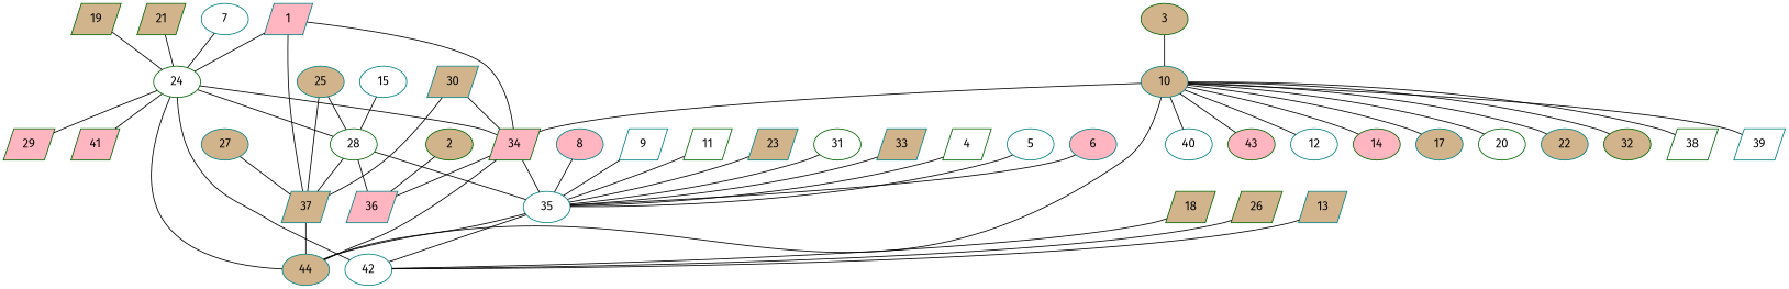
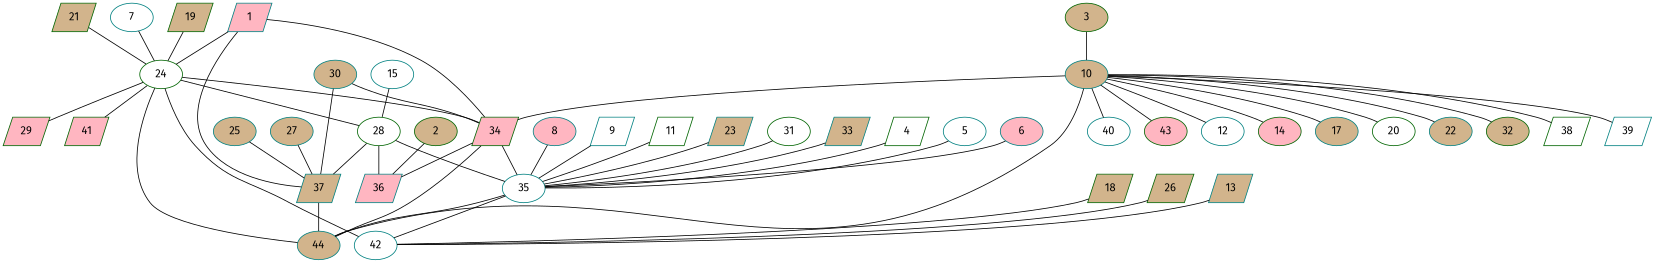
  graph {
    fontname="Fira Sans"
    node [color=teal fillcolor=tan fontname="Fira Sans" shape=ellipse style=filled]
    edge [fontname="Fira Sans" weight=1.0]
    1 [fillcolor=lightpink shape=parallelogram]
    24 [color=darkgreen fillcolor=white]
    34 [color=darkgreen fillcolor=lightpink shape=parallelogram]
    37 [shape=parallelogram]
    44
    42 [fillcolor=white]
    28 [color=darkgreen fillcolor=white]
    29 [color=darkgreen fillcolor=lightpink shape=parallelogram]
    41 [color=darkgreen fillcolor=lightpink shape=parallelogram]
    36 [fillcolor=lightpink shape=parallelogram]
    35 [fillcolor=white]
    2 [color=darkgreen]
    3 [color=darkgreen]
    10
    12 [fillcolor=white]
    14 [color=darkgreen fillcolor=lightpink]
    17
    20 [color=darkgreen fillcolor=white]
    22
    32 [color=darkgreen]
    38 [color=darkgreen fillcolor=white shape=parallelogram]
    39 [fillcolor=white shape=parallelogram]
    40 [fillcolor=white]
    43 [color=darkgreen fillcolor=lightpink]
    4 [color=darkgreen fillcolor=white shape=parallelogram]
    5 [fillcolor=white]
    6 [fillcolor=lightpink]
    7 [fillcolor=white]
    8 [fillcolor=lightpink]
    9 [fillcolor=white shape=parallelogram]
    11 [color=darkgreen fillcolor=white shape=parallelogram]
    13 [shape=parallelogram]
    15 [fillcolor=white]
    18 [color=darkgreen shape=parallelogram]
    19 [color=darkgreen shape=parallelogram]
    21 [color=darkgreen shape=parallelogram]
    23 [shape=parallelogram]
    25
    26 [color=darkgreen shape=parallelogram]
    27
-   30 [shape=parallelogram]
+   30
    31 [color=darkgreen fillcolor=white]
    33 [shape=parallelogram]
    1 -- 24
    1 -- 34
    1 -- 37
    24 -- 34
    24 -- 44 [weight=2.0]
    24 -- 42 [weight=12.0]
    24 -- 28
    24 -- 29
    24 -- 41
    34 -- 44
    34 -- 36 [weight=3.0]
    34 -- 35
    37 -- 44 [weight=11.0]
    28 -- 37
    28 -- 36 [weight=6.0]
    28 -- 35
    35 -- 44 [weight=6.0]
    35 -- 42
    2 -- 36
    3 -- 10
    10 -- 34 [weight=5.0]
    10 -- 44 [weight=5.0]
    10 -- 12
    10 -- 14
    10 -- 17
    10 -- 20
    10 -- 22
    10 -- 32
    10 -- 38
    10 -- 39
    10 -- 40
    10 -- 43
    4 -- 35
    5 -- 35
    6 -- 35
    7 -- 24
    8 -- 35
    9 -- 35
    11 -- 35
    13 -- 42
    15 -- 28
    18 -- 42
    19 -- 24
    21 -- 24
    23 -- 35
    25 -- 37
-   25 -- 28
    26 -- 42
    27 -- 37
    30 -- 34
    30 -- 37
    31 -- 35
    33 -- 35
  }
